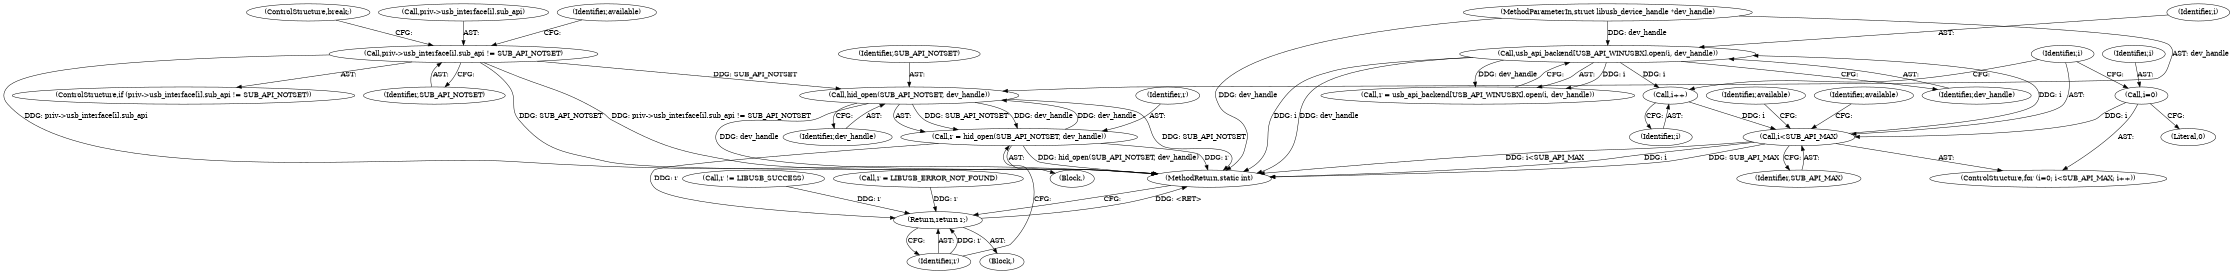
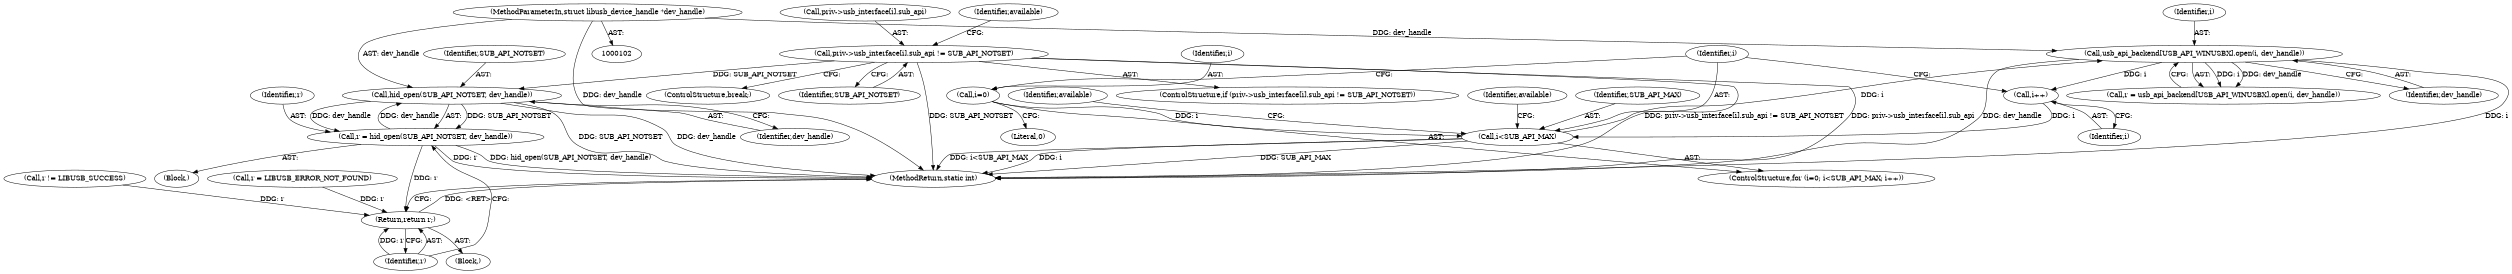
  digraph {
    n1 [label="(Call,hid_open(SUB_API_NOTSET, dev_handle))"]
    n2 [label="(Call,r = hid_open(SUB_API_NOTSET, dev_handle))"]
    n3 [label="(MethodReturn,static int)"]
    n4 [label="(Identifier,dev_handle)"]
    n5 [label="(Return,return r;)"]
    n6 [label="(Block,)"]
    n7 [label="(Call,priv->usb_interface[i].sub_api != SUB_API_NOTSET)"]
    n8 [label="(ControlStructure,if (priv->usb_interface[i].sub_api != SUB_API_NOTSET))"]
    n9 [label="(Identifier,SUB_API_NOTSET)"]
    n10 [label="(Call,usb_api_backend[USB_API_WINUSBX].open(i, dev_handle))"]
    n11 [label="(Call,i++)"]
    n12 [label="(Call,r = usb_api_backend[USB_API_WINUSBX].open(i, dev_handle))"]
    n13 [label="(Identifier,dev_handle)"]
    n14 [label="(Call,i<SUB_API_MAX)"]
    n15 [label="(Identifier,i)"]
    n16 [label="(ControlStructure,for (i=0; i<SUB_API_MAX; i++))"]
    n17 [label="(Identifier,SUB_API_MAX)"]
    n18 [label="(Call,i=0)"]
    n19 [label="(Literal,0)"]
    n20 [label="(MethodParameterIn,struct libusb_device_handle *dev_handle)"]
+   1000102
    n22 [label="(Identifier,r)"]
    n23 [label="(Block,)"]
    n24 [label="(Identifier,available)"]
    n25 [label="(Identifier,i)"]
    n26 [label="(Identifier,i)"]
    n27 [label="(Identifier,available)"]
    n28 [label="(Identifier,SUB_API_NOTSET)"]
    n29 [label="(Identifier,i)"]
    n30 [label="(ControlStructure,break;)"]
    n31 [label="(Call,r != LIBUSB_SUCCESS)"]
    n32 [label="(Identifier,available)"]
    n33 [label="(Call,r = LIBUSB_ERROR_NOT_FOUND)"]
    n34 [label="(Call,priv->usb_interface[i].sub_api)"]
    n35 [label="(Identifier,r)"]
    n1 -> n2 [label="AST: "]
    n1 -> n2 [label="DDG: SUB_API_NOTSET"]
    n1 -> n2 [label="DDG: dev_handle"]
    n1 -> n3 [label="DDG: SUB_API_NOTSET"]
    n1 -> n3 [label="DDG: dev_handle"]
    n1 -> n4 [label="CFG: "]
    n2 -> n1 [label="DDG: dev_handle"]
    n2 -> n3 [label="DDG: hid_open(SUB_API_NOTSET, dev_handle)"]
    n2 -> n3 [label="DDG: r"]
    n2 -> n5 [label="DDG: r"]
    n2 -> n6 [label="AST: "]
    n3 -> n5 [label="CFG: "]
    n4 -> n1 [label="AST: "]
    n5 -> n3 [label="DDG: <RET>"]
    n5 -> n22 [label="CFG: "]
    n5 -> n23 [label="AST: "]
    n7 -> n1 [label="DDG: SUB_API_NOTSET"]
    n7 -> n3 [label="DDG: priv->usb_interface[i].sub_api"]
    n7 -> n3 [label="DDG: SUB_API_NOTSET"]
    n7 -> n3 [label="DDG: priv->usb_interface[i].sub_api != SUB_API_NOTSET"]
    n7 -> n8 [label="AST: "]
    n7 -> n9 [label="CFG: "]
    n9 -> n7 [label="AST: "]
    n10 -> n3 [label="DDG: dev_handle"]
    n10 -> n3 [label="DDG: i"]
    n10 -> n11 [label="DDG: i"]
    n10 -> n12 [label="AST: "]
    n10 -> n12 [label="DDG: i"]
    n10 -> n12 [label="DDG: dev_handle"]
    n10 -> n13 [label="CFG: "]
    n11 -> n14 [label="DDG: i"]
    n11 -> n15 [label="CFG: "]
    n12 -> n10 [label="CFG: "]
    n13 -> n10 [label="AST: "]
    n14 -> n3 [label="DDG: i<SUB_API_MAX"]
    n14 -> n3 [label="DDG: i"]
    n14 -> n3 [label="DDG: SUB_API_MAX"]
    n14 -> n10 [label="DDG: i"]
    n14 -> n16 [label="AST: "]
-   n14 -> n17 [label="CFG: "]
    n15 -> n11 [label="AST: "]
    n17 -> n14 [label="AST: "]
    n18 -> n14 [label="DDG: i"]
    n18 -> n16 [label="AST: "]
    n18 -> n19 [label="CFG: "]
    n20 -> n1 [label="AST: dev_handle"]
    n20 -> n3 [label="DDG: dev_handle"]
    n20 -> n10 [label="DDG: dev_handle"]
+   n20 -> 1000102 [label="AST: "]
    n22 -> n2 [label="CFG: "]
    n22 -> n5 [label="AST: "]
    n22 -> n5 [label="DDG: r"]
    n24 -> n7 [label="CFG: "]
    n25 -> n18 [label="AST: "]
    n26 -> n11 [label="CFG: "]
    n26 -> n14 [label="AST: "]
    n26 -> n18 [label="CFG: "]
    n27 -> n14 [label="CFG: "]
    n28 -> n1 [label="AST: "]
    n29 -> n10 [label="AST: "]
-   n30 -> n7 [label="CFG: "]
+   n7 -> n30 [label="CFG: "]
    n31 -> n5 [label="DDG: r"]
    n32 -> n14 [label="CFG: "]
    n33 -> n5 [label="DDG: r"]
    n34 -> n7 [label="AST: "]
    n35 -> n2 [label="AST: "]
  }
